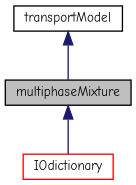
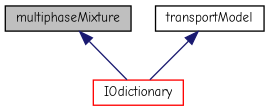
  digraph {
    fontname="Comic Neue"
    node [color=black fontname="Comic Neue" fontsize=10 shape=record]
    edge [color=midnightblue dir=back fontname="Comic Neue" fontsize=10 labelfontname=Helvetica labelfontsize=10 style=solid]
    n1 [fillcolor=grey75 fontcolor=black height=0.2 label=multiphaseMixture style=filled width=0.4]
    n2 [color=red height=0.2 label=IOdictionary width=0.4]
    n3 [height=0.2 label=transportModel width=0.4]
    n1 -> n2
-   n3 -> n1
+   n3 -> n2
  }
